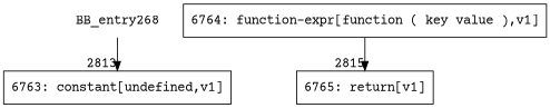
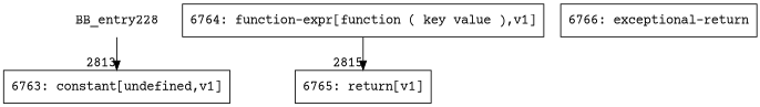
  digraph {
    fontname="Courier Prime"
    rankdir=TD
    node [fontname="Courier Prime" shape=record]
    edge [fontname="Courier Prime" headport=n tailport=s]
-   BB_entry228 [shape=none label=BB_entry268]
+   BB_entry228 [shape=none]
    n2 [label="{6763: constant[undefined,v1]}"]
    n3 [label="{6764: function-expr[function ( key value ),v1]}"]
    n4 [label="{6765: return[v1]}"]
+   n5 [label="{6766: exceptional-return}"]
    BB_entry228 -> n2 [headlabel="    2813"]
    n3 -> n4 [headlabel="      2815"]
  }
